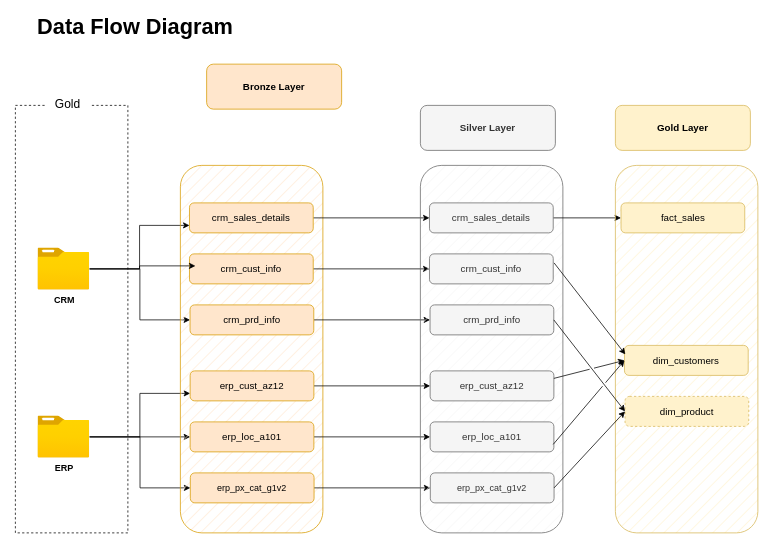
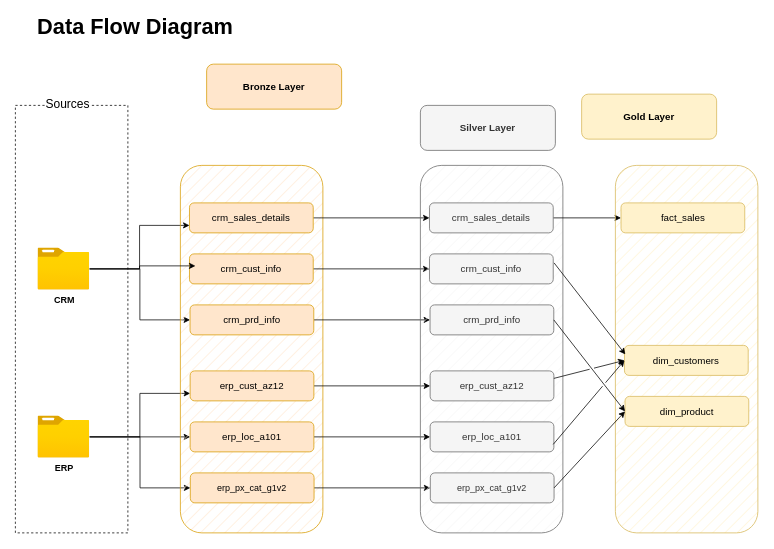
  <mxCell id="0" />
  <mxCell id="1" parent="0" />
  <mxCell id="2" value="&lt;font style=&quot;font-size: 29px;&quot;&gt;Data Flow Diagram&lt;/font&gt;" style="text;html=1;align=center;verticalAlign=middle;whiteSpace=wrap;rounded=0;fontStyle=1" parent="1" vertex="1"><mxGeometry x="20" y="20" width="320" height="30" as="geometry" /></mxCell>
  <mxCell id="3" value="" style="rounded=0;whiteSpace=wrap;html=1;fillColor=none;dashed=1;" parent="1" vertex="1"><mxGeometry x="20" y="140" width="150" height="570" as="geometry" /></mxCell>
- <mxCell id="4" value="&lt;font style=&quot;font-size: 16px;&quot;&gt;Gold&lt;/font&gt;" style="text;html=1;align=center;verticalAlign=middle;whiteSpace=wrap;rounded=0;fillColor=default;" parent="1" vertex="1"><mxGeometry x="60" y="123" width="60" height="30" as="geometry" /></mxCell>
+ <mxCell id="4" value="&lt;font style=&quot;font-size: 16px;&quot;&gt;Sources&lt;/font&gt;" style="text;html=1;align=center;verticalAlign=middle;whiteSpace=wrap;rounded=0;fillColor=default;" parent="1" vertex="1"><mxGeometry x="60" y="123" width="60" height="30" as="geometry" /></mxCell>
  <mxCell id="5" style="edgeStyle=orthogonalEdgeStyle;rounded=0;orthogonalLoop=1;jettySize=auto;html=1;entryX=0;entryY=0.75;entryDx=0;entryDy=0;" parent="1" source="7" target="15" edge="1"><mxGeometry relative="1" as="geometry" /></mxCell>
  <mxCell id="6" style="edgeStyle=orthogonalEdgeStyle;rounded=0;orthogonalLoop=1;jettySize=auto;html=1;entryX=0;entryY=0.5;entryDx=0;entryDy=0;" parent="1" source="7" target="19" edge="1"><mxGeometry relative="1" as="geometry" /></mxCell>
  <mxCell id="7" value="CRM" style="image;aspect=fixed;html=1;points=[];align=center;fontSize=12;image=img/lib/azure2/general/Folder_Blank.svg;fontStyle=1" parent="1" vertex="1"><mxGeometry x="50" y="330" width="69" height="56.0" as="geometry" /></mxCell>
  <mxCell id="8" style="edgeStyle=orthogonalEdgeStyle;rounded=0;orthogonalLoop=1;jettySize=auto;html=1;" parent="1" source="11" target="24" edge="1"><mxGeometry relative="1" as="geometry" /></mxCell>
  <mxCell id="9" style="edgeStyle=orthogonalEdgeStyle;rounded=0;orthogonalLoop=1;jettySize=auto;html=1;entryX=0;entryY=0.75;entryDx=0;entryDy=0;" parent="1" source="11" target="22" edge="1"><mxGeometry relative="1" as="geometry" /></mxCell>
  <mxCell id="10" style="edgeStyle=orthogonalEdgeStyle;rounded=0;orthogonalLoop=1;jettySize=auto;html=1;entryX=0;entryY=0.5;entryDx=0;entryDy=0;" parent="1" source="11" target="26" edge="1"><mxGeometry relative="1" as="geometry" /></mxCell>
  <mxCell id="11" value="ERP" style="image;aspect=fixed;html=1;points=[];align=center;fontSize=12;image=img/lib/azure2/general/Folder_Blank.svg;fontStyle=1" parent="1" vertex="1"><mxGeometry x="50" y="554" width="69" height="56.0" as="geometry" /></mxCell>
  <mxCell id="12" value="" style="rounded=1;whiteSpace=wrap;html=1;fillStyle=hatch;fillColor=#ffe6cc;strokeColor=#d79b00;" parent="1" vertex="1"><mxGeometry x="240" y="220" width="190" height="490" as="geometry" /></mxCell>
  <mxCell id="13" value="&lt;b&gt;&lt;font style=&quot;font-size: 13px;&quot;&gt;Bronze Layer&lt;/font&gt;&lt;/b&gt;" style="rounded=1;whiteSpace=wrap;html=1;fillColor=#ffe6cc;strokeColor=#d79b00;" parent="1" vertex="1"><mxGeometry x="275" y="85" width="180" height="60" as="geometry" /></mxCell>
  <mxCell id="14" style="edgeStyle=orthogonalEdgeStyle;rounded=0;orthogonalLoop=1;jettySize=auto;html=1;" parent="1" source="15" target="30" edge="1"><mxGeometry relative="1" as="geometry" /></mxCell>
  <mxCell id="15" value="&lt;font style=&quot;font-size: 13px;&quot;&gt;crm_sales_details&lt;/font&gt;" style="rounded=1;whiteSpace=wrap;html=1;fillColor=#ffe6cc;strokeColor=#d79b00;" parent="1" vertex="1"><mxGeometry x="252.13" y="270" width="165" height="40" as="geometry" /></mxCell>
  <mxCell id="16" style="edgeStyle=orthogonalEdgeStyle;rounded=0;orthogonalLoop=1;jettySize=auto;html=1;entryX=0;entryY=0.5;entryDx=0;entryDy=0;" parent="1" source="17" target="31" edge="1"><mxGeometry relative="1" as="geometry" /></mxCell>
  <mxCell id="17" value="&lt;font style=&quot;font-size: 13px;&quot;&gt;crm_cust_info&lt;/font&gt;" style="rounded=1;whiteSpace=wrap;html=1;fillColor=#ffe6cc;strokeColor=#d79b00;" parent="1" vertex="1"><mxGeometry x="252.13" y="338" width="165" height="40" as="geometry" /></mxCell>
  <mxCell id="18" style="edgeStyle=orthogonalEdgeStyle;rounded=0;orthogonalLoop=1;jettySize=auto;html=1;entryX=0;entryY=0.5;entryDx=0;entryDy=0;" parent="1" source="19" target="32" edge="1"><mxGeometry relative="1" as="geometry" /></mxCell>
  <mxCell id="19" value="&lt;font style=&quot;font-size: 13px;&quot;&gt;crm_prd_info&lt;/font&gt;" style="rounded=1;whiteSpace=wrap;html=1;fillColor=#ffe6cc;strokeColor=#d79b00;" parent="1" vertex="1"><mxGeometry x="252.88" y="406" width="165" height="40" as="geometry" /></mxCell>
  <mxCell id="20" style="edgeStyle=orthogonalEdgeStyle;rounded=0;orthogonalLoop=1;jettySize=auto;html=1;entryX=0.048;entryY=0.4;entryDx=0;entryDy=0;entryPerimeter=0;" parent="1" source="7" target="17" edge="1"><mxGeometry relative="1" as="geometry" /></mxCell>
  <mxCell id="21" style="edgeStyle=orthogonalEdgeStyle;rounded=0;orthogonalLoop=1;jettySize=auto;html=1;" parent="1" source="22" target="33" edge="1"><mxGeometry relative="1" as="geometry" /></mxCell>
  <mxCell id="22" value="&lt;font style=&quot;font-size: 13px;&quot;&gt;erp_cust_az12&lt;/font&gt;" style="rounded=1;whiteSpace=wrap;html=1;fillColor=#ffe6cc;strokeColor=#d79b00;" parent="1" vertex="1"><mxGeometry x="253" y="494" width="165" height="40" as="geometry" /></mxCell>
  <mxCell id="23" style="edgeStyle=orthogonalEdgeStyle;rounded=0;orthogonalLoop=1;jettySize=auto;html=1;" parent="1" source="24" target="34" edge="1"><mxGeometry relative="1" as="geometry" /></mxCell>
  <mxCell id="24" value="&lt;font style=&quot;font-size: 13px;&quot;&gt;erp_loc_a101&lt;/font&gt;" style="rounded=1;whiteSpace=wrap;html=1;fillColor=#ffe6cc;strokeColor=#d79b00;" parent="1" vertex="1"><mxGeometry x="253" y="562" width="165" height="40" as="geometry" /></mxCell>
  <mxCell id="25" style="edgeStyle=orthogonalEdgeStyle;rounded=0;orthogonalLoop=1;jettySize=auto;html=1;" parent="1" source="26" target="35" edge="1"><mxGeometry relative="1" as="geometry" /></mxCell>
  <mxCell id="26" value="erp_px_cat_g1v2" style="rounded=1;whiteSpace=wrap;html=1;fillColor=#ffe6cc;strokeColor=#d79b00;" parent="1" vertex="1"><mxGeometry x="253.25" y="630" width="165" height="40" as="geometry" /></mxCell>
  <mxCell id="27" value="" style="rounded=1;whiteSpace=wrap;html=1;fillStyle=hatch;fillColor=#f5f5f5;strokeColor=#666666;fontColor=#333333;" parent="1" vertex="1"><mxGeometry x="560" y="220" width="190" height="490" as="geometry" /></mxCell>
  <mxCell id="28" value="&lt;b&gt;&lt;font style=&quot;font-size: 13px;&quot;&gt;Silver Layer&lt;/font&gt;&lt;/b&gt;" style="rounded=1;whiteSpace=wrap;html=1;fillColor=#f5f5f5;strokeColor=#666666;fontColor=#333333;" parent="1" vertex="1"><mxGeometry x="560" y="140" width="180" height="60" as="geometry" /></mxCell>
  <mxCell id="29" style="edgeStyle=orthogonalEdgeStyle;rounded=0;orthogonalLoop=1;jettySize=auto;html=1;" edge="1" parent="1" source="30" target="38"><mxGeometry relative="1" as="geometry" /></mxCell>
  <mxCell id="30" value="&lt;font style=&quot;font-size: 13px;&quot;&gt;crm_sales_details&lt;/font&gt;" style="rounded=1;whiteSpace=wrap;html=1;fillColor=#f5f5f5;strokeColor=#666666;fontColor=#333333;" parent="1" vertex="1"><mxGeometry x="572.13" y="270" width="165" height="40" as="geometry" /></mxCell>
  <mxCell id="31" value="&lt;font style=&quot;font-size: 13px;&quot;&gt;crm_cust_info&lt;/font&gt;" style="rounded=1;whiteSpace=wrap;html=1;fillColor=#f5f5f5;strokeColor=#666666;fontColor=#333333;" parent="1" vertex="1"><mxGeometry x="572.13" y="338" width="165" height="40" as="geometry" /></mxCell>
  <mxCell id="32" value="&lt;font style=&quot;font-size: 13px;&quot;&gt;crm_prd_info&lt;/font&gt;" style="rounded=1;whiteSpace=wrap;html=1;fillColor=#f5f5f5;strokeColor=#666666;fontColor=#333333;" parent="1" vertex="1"><mxGeometry x="572.88" y="406" width="165" height="40" as="geometry" /></mxCell>
  <mxCell id="33" value="&lt;font style=&quot;font-size: 13px;&quot;&gt;erp_cust_az12&lt;/font&gt;" style="rounded=1;whiteSpace=wrap;html=1;fillColor=#f5f5f5;strokeColor=#666666;fontColor=#333333;" parent="1" vertex="1"><mxGeometry x="573" y="494" width="165" height="40" as="geometry" /></mxCell>
  <mxCell id="34" value="&lt;font style=&quot;font-size: 13px;&quot;&gt;erp_loc_a101&lt;/font&gt;" style="rounded=1;whiteSpace=wrap;html=1;fillColor=#f5f5f5;strokeColor=#666666;fontColor=#333333;" parent="1" vertex="1"><mxGeometry x="573" y="562" width="165" height="40" as="geometry" /></mxCell>
  <mxCell id="35" value="erp_px_cat_g1v2" style="rounded=1;whiteSpace=wrap;html=1;fillColor=#f5f5f5;strokeColor=#666666;fontColor=#333333;" parent="1" vertex="1"><mxGeometry x="573.25" y="630" width="165" height="40" as="geometry" /></mxCell>
  <mxCell id="36" value="" style="rounded=1;whiteSpace=wrap;html=1;fillStyle=hatch;fillColor=#fff2cc;strokeColor=#d6b656;" vertex="1" parent="1"><mxGeometry x="820" y="220" width="190" height="490" as="geometry" /></mxCell>
- <mxCell id="37" value="&lt;b&gt;&lt;font style=&quot;font-size: 13px;&quot;&gt;Gold Layer&lt;/font&gt;&lt;/b&gt;" style="rounded=1;whiteSpace=wrap;html=1;fillColor=#fff2cc;strokeColor=#d6b656;" vertex="1" parent="1"><mxGeometry x="820" y="140" width="180" height="60" as="geometry" /></mxCell>
+ <mxCell id="37" value="&lt;b&gt;&lt;font style=&quot;font-size: 13px;&quot;&gt;Gold Layer&lt;/font&gt;&lt;/b&gt;" style="rounded=1;whiteSpace=wrap;html=1;fillColor=#fff2cc;strokeColor=#d6b656;" vertex="1" parent="1"><mxGeometry x="775" y="125" width="180" height="60" as="geometry" /></mxCell>
  <mxCell id="38" value="&lt;font style=&quot;font-size: 13px;&quot;&gt;fact_sales&lt;/font&gt;" style="rounded=1;whiteSpace=wrap;html=1;fillColor=#fff2cc;strokeColor=#d6b656;" vertex="1" parent="1"><mxGeometry x="827.5" y="270" width="165" height="40" as="geometry" /></mxCell>
  <mxCell id="39" value="&lt;font style=&quot;font-size: 13px;&quot;&gt;dim_customers&lt;/font&gt;" style="rounded=1;whiteSpace=wrap;html=1;fillColor=#fff2cc;strokeColor=#d6b656;" vertex="1" parent="1"><mxGeometry x="832.12" y="460" width="165" height="40" as="geometry" /></mxCell>
- <mxCell id="40" value="&lt;font style=&quot;font-size: 13px;&quot;&gt;dim_product&lt;/font&gt;" style="rounded=1;whiteSpace=wrap;html=1;fillColor=#fff2cc;strokeColor=#d6b656;dashed=1;" vertex="1" parent="1"><mxGeometry x="832.87" y="528" width="165" height="40" as="geometry" /></mxCell>
+ <mxCell id="40" value="&lt;font style=&quot;font-size: 13px;&quot;&gt;dim_product&lt;/font&gt;" style="rounded=1;whiteSpace=wrap;html=1;fillColor=#fff2cc;strokeColor=#d6b656;" vertex="1" parent="1"><mxGeometry x="832.87" y="528" width="165" height="40" as="geometry" /></mxCell>
  <mxCell id="41" value="" style="endArrow=classic;html=1;rounded=0;entryX=0;entryY=0.5;entryDx=0;entryDy=0;exitX=1;exitY=0.5;exitDx=0;exitDy=0;jumpStyle=gap;" edge="1" parent="1" source="32" target="40"><mxGeometry width="50" height="50" relative="1" as="geometry"><mxPoint x="740" y="430" as="sourcePoint" /><mxPoint x="780" y="380" as="targetPoint" /></mxGeometry></mxCell>
  <mxCell id="42" value="" style="endArrow=classic;html=1;rounded=0;entryX=0;entryY=0.5;entryDx=0;entryDy=0;exitX=1;exitY=0.5;exitDx=0;exitDy=0;jumpStyle=gap;" edge="1" parent="1"><mxGeometry width="50" height="50" relative="1" as="geometry"><mxPoint x="738.25" y="350" as="sourcePoint" /><mxPoint x="833.25" y="472" as="targetPoint" /></mxGeometry></mxCell>
  <mxCell id="43" value="" style="endArrow=classic;html=1;rounded=0;entryX=0;entryY=0.5;entryDx=0;entryDy=0;exitX=1;exitY=0.5;exitDx=0;exitDy=0;jumpStyle=gap;" edge="1" parent="1" source="35" target="40"><mxGeometry width="50" height="50" relative="1" as="geometry"><mxPoint x="810" y="650" as="sourcePoint" /><mxPoint x="905" y="772" as="targetPoint" /></mxGeometry></mxCell>
  <mxCell id="44" value="" style="endArrow=classic;html=1;rounded=0;entryX=0;entryY=0.5;entryDx=0;entryDy=0;exitX=1;exitY=0.5;exitDx=0;exitDy=0;jumpStyle=gap;" edge="1" parent="1" target="39"><mxGeometry width="50" height="50" relative="1" as="geometry"><mxPoint x="737.12" y="592" as="sourcePoint" /><mxPoint x="832.12" y="490" as="targetPoint" /></mxGeometry></mxCell>
  <mxCell id="45" value="" style="endArrow=classic;html=1;rounded=0;entryX=0;entryY=0.5;entryDx=0;entryDy=0;exitX=1;exitY=0.25;exitDx=0;exitDy=0;jumpStyle=gap;" edge="1" parent="1" source="33" target="39"><mxGeometry width="50" height="50" relative="1" as="geometry"><mxPoint x="735.62" y="515" as="sourcePoint" /><mxPoint x="827.5" y="400" as="targetPoint" /></mxGeometry></mxCell>
